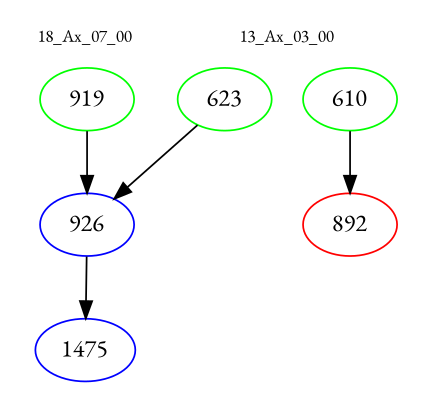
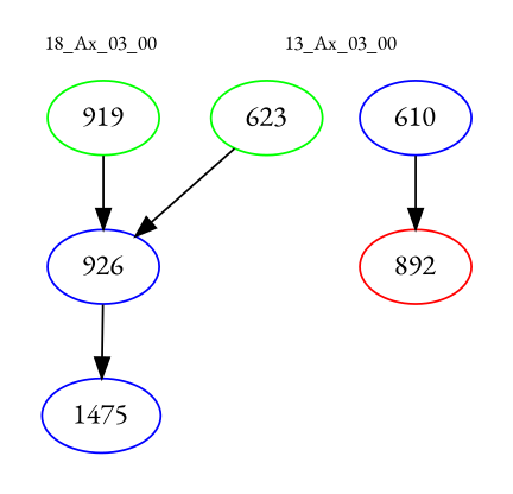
  digraph {
    fontname="EB Garamond"
    node [color=blue fontname="EB Garamond"]
    edge [color=black fontname="EB Garamond"]
    n1 [color=green label=919]
    n2 [label=926]
    n3 [label=1475]
    n4 [color=green label=623]
-   n5 [color=green label=610]
+   n5 [label=610]
    n6 [color=red label=892]
    subgraph cluster_1 {
      color=white
      fontsize=10
-     label="18_Ax_07_00"
+     label="18_Ax_03_00"
      n1
      n2
      n3
    }
    subgraph cluster_2 {
      color=white
      fontsize=10
      label="13_Ax_03_00"
      n4
      n5
      n6
    }
    n1 -> n2
    n2 -> n3
    n4 -> n2
    n5 -> n6
  }
